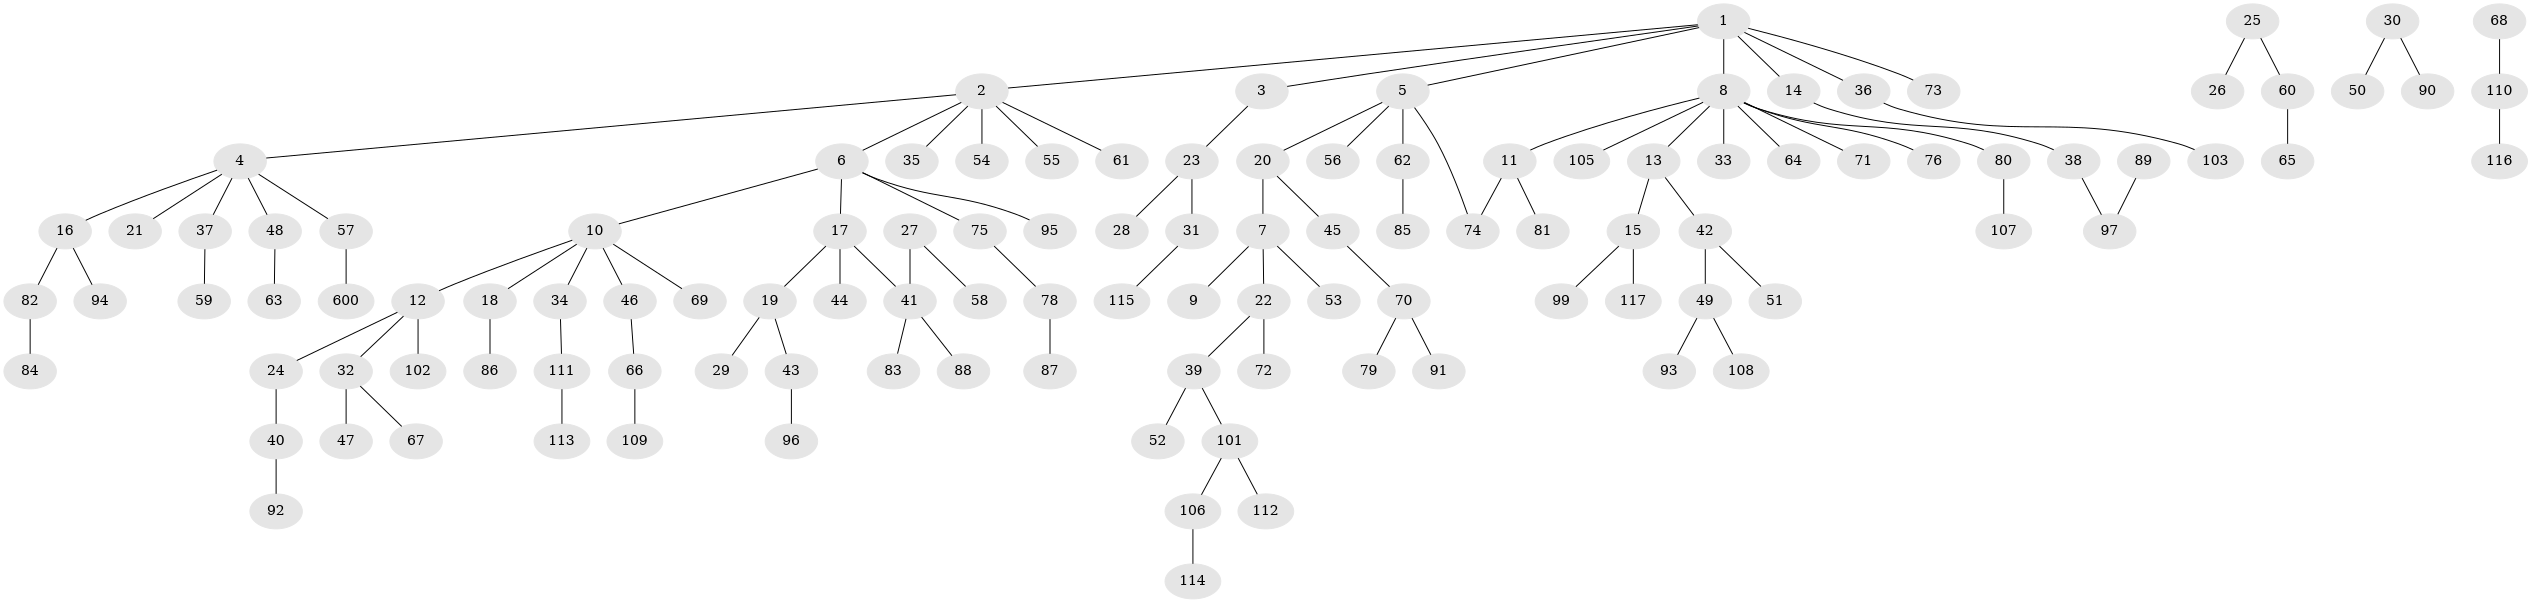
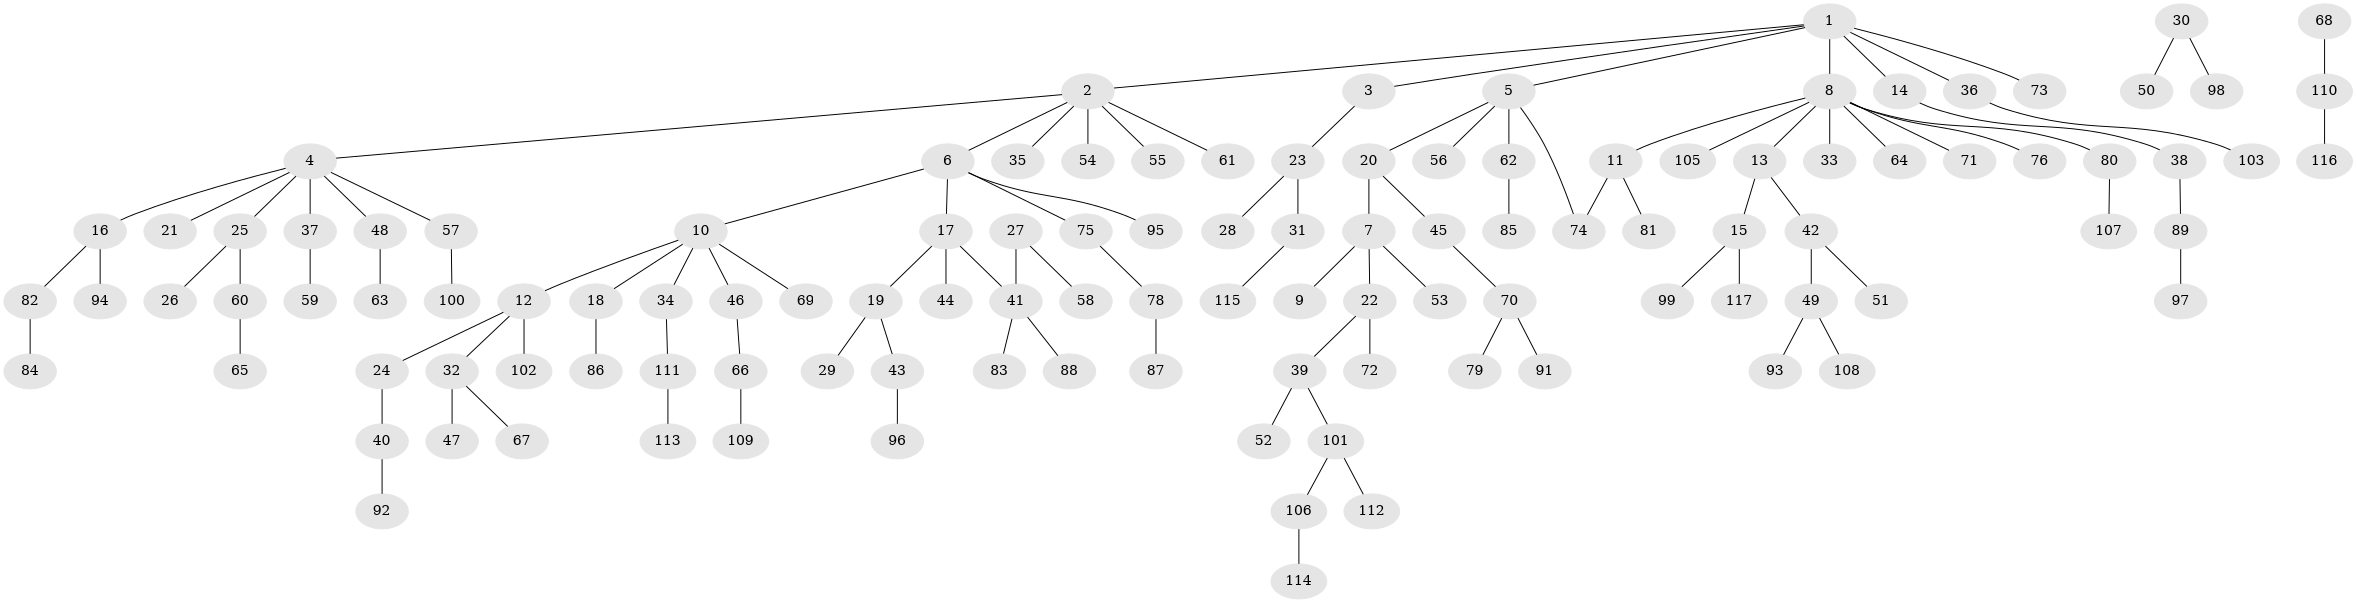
  graph {
    node [color=gray90 style=filled]
    1
    2
    3
    5
    8
    14
    36
    73
    4
    6
    35
    54
    55
    61
    23
    20
    56
    62
    74
    105
    11
    13
    33
    64
    71
    76
    80
    38
    103
    16
    21
    25
    37
    48
    57
    10
    17
    75
    95
    7
    9
    22
    53
    28
    31
    82
    94
    26
    60
    59
    63
-   100 [label=600]
+   100
    45
    85
    12
    18
    34
    46
    69
    19
    44
    41
    78
    39
    72
    81
    15
    42
    107
    24
    32
    102
    86
    111
    66
    30
    50
-   90
+   90 [label=98]
    40
    47
    67
    99
    117
    49
    51
    89
    68
    110
    84
    29
    43
    27
    58
    96
    70
    52
    101
    115
    92
    65
    83
    88
    113
    97
    106
    112
    93
    108
    79
    91
    109
    116
    87
    114
    1 -- 2
    1 -- 3
    1 -- 5
    1 -- 8
    1 -- 14
    1 -- 36
    1 -- 73
    2 -- 4
    2 -- 6
    2 -- 35
    2 -- 54
    2 -- 55
    2 -- 61
    3 -- 23
    5 -- 20
    5 -- 56
    5 -- 62
    5 -- 74
    8 -- 105
    8 -- 11
    8 -- 13
    8 -- 33
    8 -- 64
    8 -- 71
    8 -- 76
    8 -- 80
    14 -- 38
    36 -- 103
    4 -- 16
    4 -- 21
+   4 -- 25
    4 -- 37
    4 -- 48
    4 -- 57
    6 -- 10
    6 -- 17
    6 -- 75
    6 -- 95
    23 -- 28
    23 -- 31
    20 -- 7
    20 -- 45
    62 -- 85
    11 -- 74
    11 -- 81
    13 -- 15
    13 -- 42
    80 -- 107
-   38 -- 97
+   38 -- 89
    16 -- 82
    16 -- 94
    25 -- 26
    25 -- 60
    37 -- 59
    48 -- 63
    57 -- 100
    10 -- 12
    10 -- 18
    10 -- 34
    10 -- 46
    10 -- 69
    17 -- 19
    17 -- 44
    17 -- 41
    75 -- 78
    7 -- 9
    7 -- 22
    7 -- 53
    22 -- 39
    22 -- 72
    31 -- 115
    82 -- 84
    60 -- 65
    45 -- 70
    12 -- 24
    12 -- 32
    12 -- 102
    18 -- 86
    34 -- 111
    46 -- 66
    19 -- 29
    19 -- 43
    41 -- 83
    41 -- 88
    78 -- 87
    39 -- 52
    39 -- 101
    15 -- 99
    15 -- 117
    42 -- 49
    42 -- 51
    24 -- 40
    32 -- 47
    32 -- 67
    111 -- 113
    66 -- 109
    30 -- 50
    30 -- 90
    40 -- 92
    49 -- 93
    49 -- 108
    89 -- 97
    68 -- 110
    110 -- 116
    43 -- 96
    27 -- 41
    27 -- 58
    70 -- 79
    70 -- 91
    101 -- 106
    101 -- 112
    106 -- 114
  }
